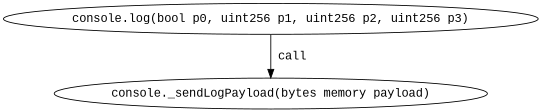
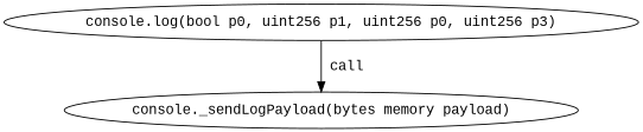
  digraph {
    fontname="Liberation Mono"
    node [fontname="Liberation Mono"]
-   "console.log(bool p0, uint256 p1, uint256 p2, uint256 p3)" [height=0.5 width=6.3941]
+   "console.log(bool p0, uint256 p1, uint256 p2, uint256 p3)" [height=0.5 width=6.3941 label="console.log(bool p0, uint256 p1, uint256 p0, uint256 p3)"]
    "console._sendLogPayload(bytes memory payload)" [height=0.5 width=5.7372]
    "console.log(bool p0, uint256 p1, uint256 p2, uint256 p3)" -> "console._sendLogPayload(bytes memory payload)" [label=" call" fontname="Liberation Mono"]
  }
